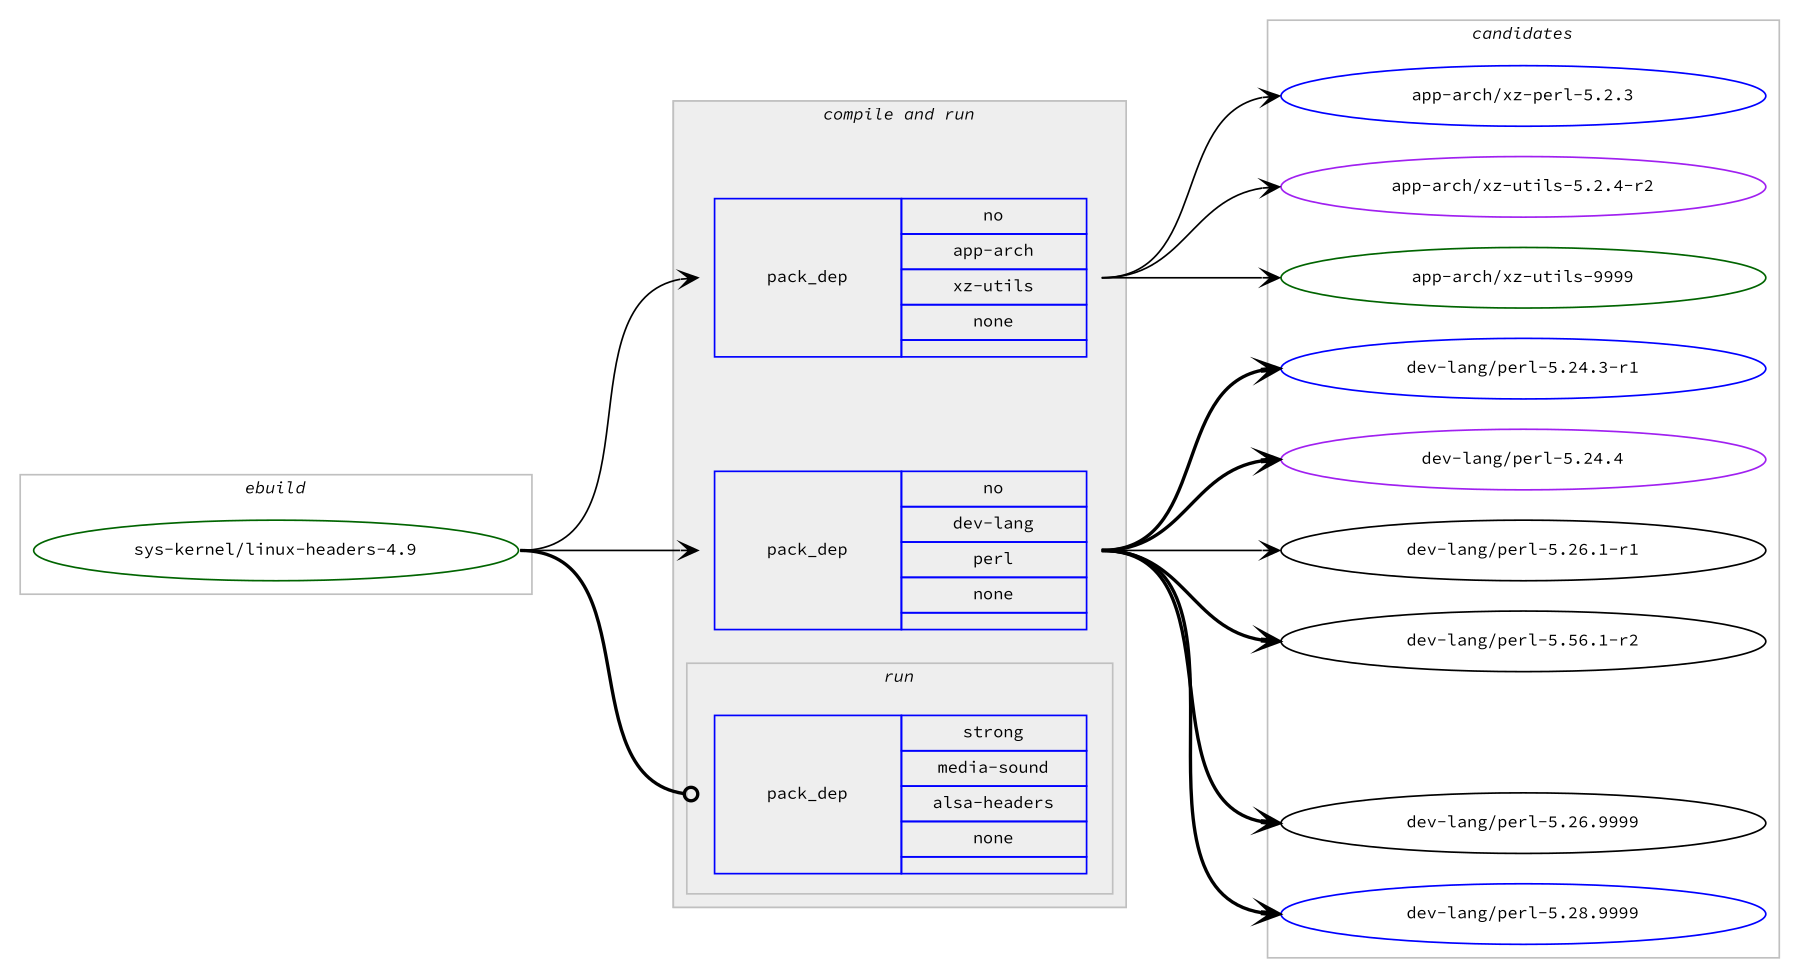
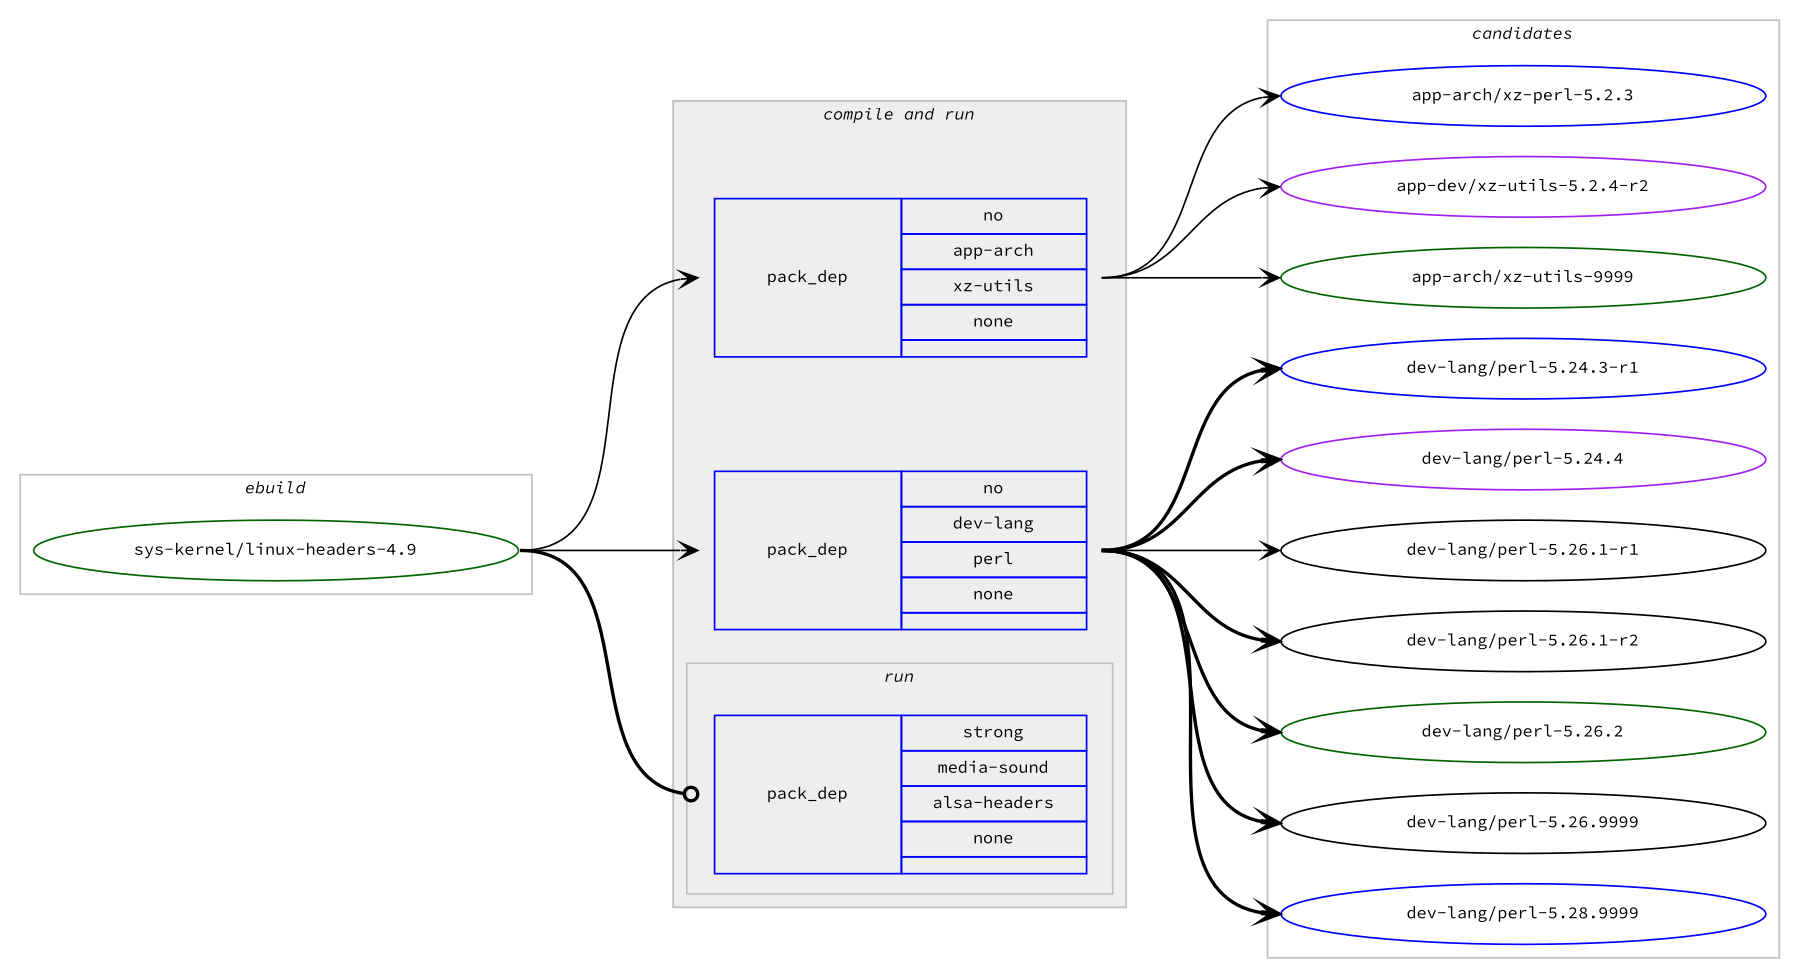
  digraph {
    compound=true
    concentrate=true
    fontname="Source Code Pro"
    fontsize=10
    newrank=true
    rankdir=LR
    ranksep=1.5
    node [color=blue fontname="Source Code Pro" fontsize=10]
    edge [arrowhead=vee fontname="Source Code Pro" headport=w style=bold tailport=e weight=100]
    n1 [color=darkgreen label="sys-kernel/linux-headers-4.9" width=4]
    n2 [label=<<TABLE BORDER="0" CELLBORDER="1" CELLSPACING="0" CELLPADDING="4" WIDTH="220"><TR><TD ROWSPAN="6" CELLPADDING="30">pack_dep</TD></TR><TR><TD WIDTH="110">no</TD></TR><TR><TD>app-arch</TD></TR><TR><TD>xz-utils</TD></TR><TR><TD>none</TD></TR><TR><TD></TD></TR></TABLE>> shape=none]
    n3 [label=<<TABLE BORDER="0" CELLBORDER="1" CELLSPACING="0" CELLPADDING="4" WIDTH="220"><TR><TD ROWSPAN="6" CELLPADDING="30">pack_dep</TD></TR><TR><TD WIDTH="110">no</TD></TR><TR><TD>dev-lang</TD></TR><TR><TD>perl</TD></TR><TR><TD>none</TD></TR><TR><TD></TD></TR></TABLE>> shape=none]
    n4 [label=<<TABLE BORDER="0" CELLBORDER="1" CELLSPACING="0" CELLPADDING="4" WIDTH="220"><TR><TD ROWSPAN="6" CELLPADDING="30">pack_dep</TD></TR><TR><TD WIDTH="110">strong</TD></TR><TR><TD>media-sound</TD></TR><TR><TD>alsa-headers</TD></TR><TR><TD>none</TD></TR><TR><TD></TD></TR></TABLE>> shape=none]
    n5 [label="app-arch/xz-perl-5.2.3" width=4]
-   n6 [color=purple label="app-arch/xz-utils-5.2.4-r2" width=4]
+   n6 [color=purple label="app-dev/xz-utils-5.2.4-r2" width=4]
    n7 [color=darkgreen label="app-arch/xz-utils-9999" width=4]
    n8 [label="dev-lang/perl-5.24.3-r1" width=4]
    n9 [color=purple label="dev-lang/perl-5.24.4" width=4]
    n10 [color=black label="dev-lang/perl-5.26.1-r1" width=4]
-   n11 [color=black label="dev-lang/perl-5.56.1-r2" width=4]
+   n11 [color=black label="dev-lang/perl-5.26.1-r2" width=4]
+   n12 [color=darkgreen label="dev-lang/perl-5.26.2" width=4]
    n13 [color=black label="dev-lang/perl-5.26.9999" width=4]
    n14 [label="dev-lang/perl-5.28.9999" width=4]
    subgraph cluster_1 {
      color=gray
      label=<<i>ebuild</i>>
      rank=same
      n1
    }
    subgraph cluster_2 {
      color=gray
      label=<<i>dependencies</i>>
      subgraph cluster_3 {
        color=gray
        fillcolor="#eeeeee"
        label=<<i>compile</i>>
        style=filled
        subgraph sub_4 {
          color=gray
          fillcolor="#eeeeee"
          label=<<i>compile</i>>
          style=filled
          n2
        }
        subgraph sub_5 {
          color=gray
          fillcolor="#eeeeee"
          label=<<i>compile</i>>
          style=filled
          n3
        }
      }
      subgraph cluster_6 {
        color=gray
        fillcolor="#eeeeee"
        label=<<i>compile and run</i>>
        style=filled
      }
      subgraph cluster_7 {
        color=gray
        fillcolor="#eeeeee"
        label=<<i>run</i>>
        style=filled
        subgraph sub_8 {
          color=gray
          fillcolor="#eeeeee"
          label=<<i>run</i>>
          style=filled
          n4
        }
      }
    }
    subgraph cluster_9 {
      color=gray
      label=<<i>candidates</i>>
      rank=same
      subgraph sub_10 {
        color=black
        label=<<i>candidates</i>>
        nodesep=1
        rank=same
        n5
        n6
        n7
      }
      subgraph sub_11 {
        color=black
        label=<<i>candidates</i>>
        nodesep=1
        rank=same
        n8
        n9
        n10
        n11
+       n12
        n13
        n14
      }
      subgraph sub_12 {
        color=black
        label=<<i>candidates</i>>
        nodesep=1
        rank=same
      }
    }
    n1 -> n2 [style=solid weight=20]
    n1 -> n3 [style=solid weight=20]
    n1 -> n4 [arrowhead=odot weight=20]
    n2 -> n5 [style=solid]
    n2 -> n6 [style=solid]
    n2 -> n7 [style=solid]
    n3 -> n8
    n3 -> n9
    n3 -> n10 [style=solid]
    n3 -> n11
+   n3 -> n12
    n3 -> n13
    n3 -> n14
  }
